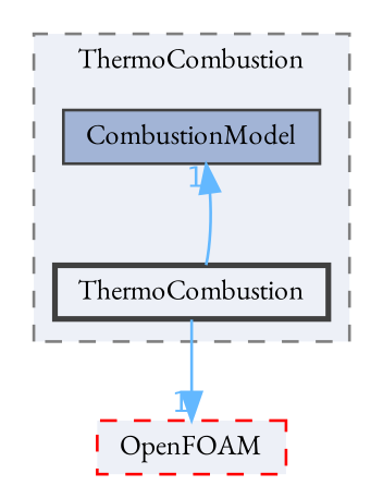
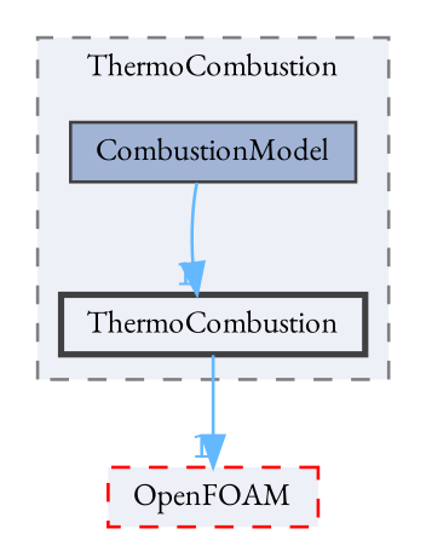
  digraph {
    compound=true
    fontname="EB Garamond"
    node [color=grey25 fillcolor="#edf0f7" fontname="EB Garamond" fontsize=10 shape=box]
    edge [color=steelblue1 fontcolor=steelblue1 fontname="EB Garamond" fontsize=10 headlabel=1 labeldistance=1.5 labelfontname=Helvetica labelfontsize=10]
    n1 [fillcolor="#a2b4d6" height=0.2 label=CombustionModel style=filled width=0.4]
    n2 [height=0.2 label=ThermoCombustion style="filled,bold" width=0.4]
    n3 [color=red height=0.2 label=OpenFOAM style="filled,dashed" width=0.4]
    subgraph cluster_1 {
      bgcolor="#edf0f7"
      fontsize=10
      label=ThermoCombustion
      pencolor=grey50
      style="filled,dashed"
      n1
      n2
    }
-   n2 -> n1
+   n1 -> n2
    n2 -> n3
  }
